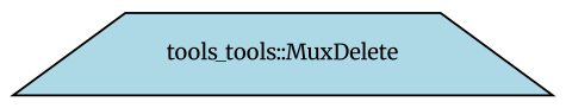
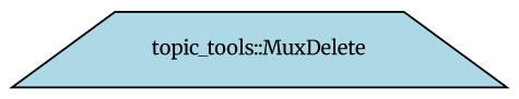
  digraph {
    rankdir=LR
    fontname=Merriweather
-   n1 [color=black fillcolor=lightblue fontname=Merriweather fontsize=10 height=0.2 label="tools_tools::MuxDelete" shape=trapezium style=filled width=0.4]
+   n1 [color=black fillcolor=lightblue fontname=Merriweather fontsize=10 height=0.2 label="topic_tools::MuxDelete" shape=trapezium style=filled width=0.4]
  }
